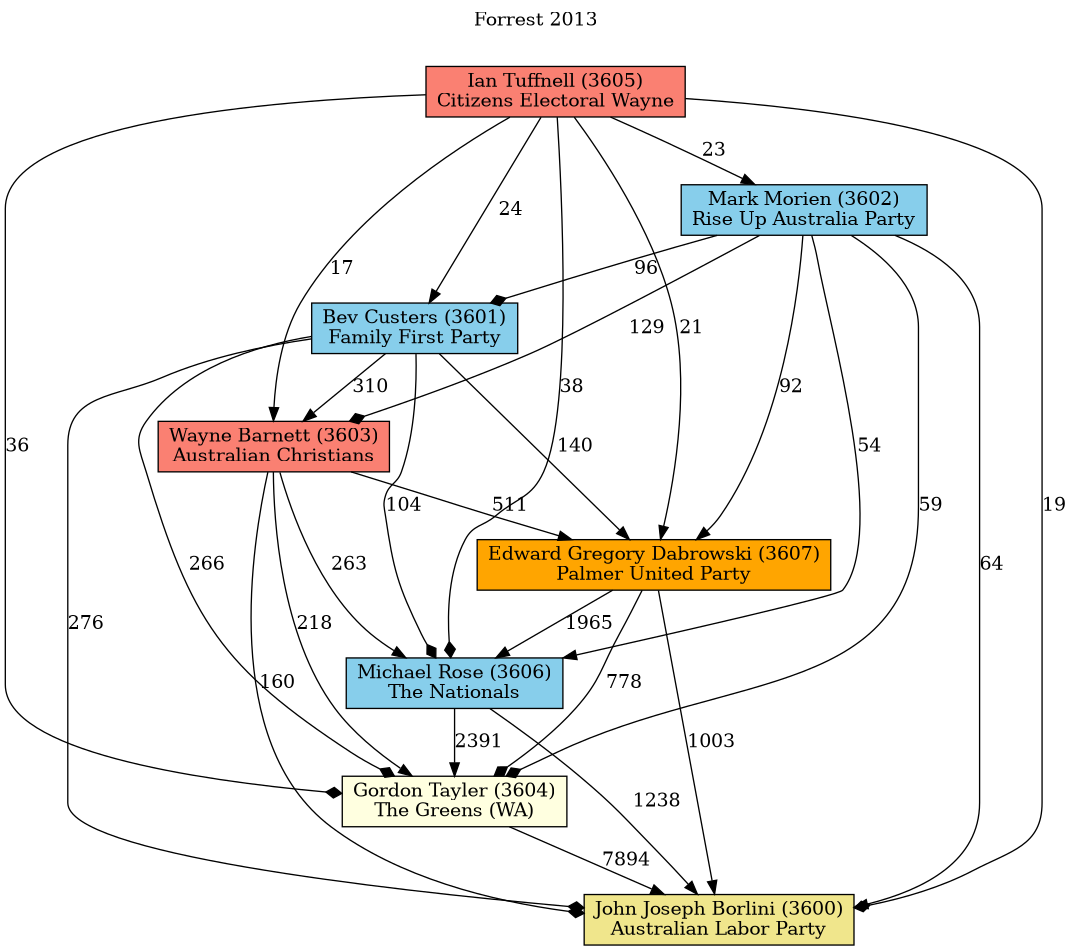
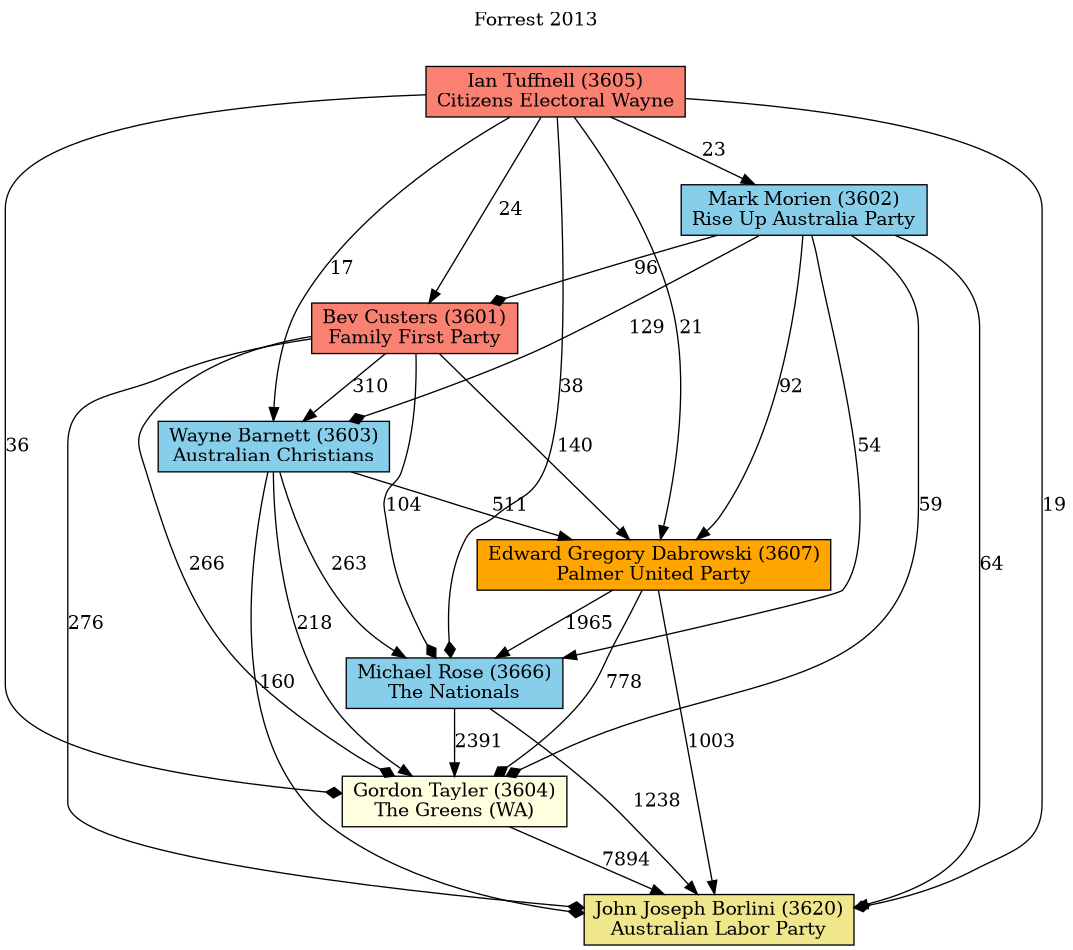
  digraph {
    label="Forrest 2013"
    labelloc=t
    mclimit=10
    node [fillcolor=skyblue shape=box style=filled]
    edge [arrowhead=normal]
-   n1 [label="Bev Custers (3601)\nFamily First Party"]
+   n1 [fillcolor=salmon label="Bev Custers (3601)\nFamily First Party"]
    n2 [fillcolor=orange label="Edward Gregory Dabrowski (3607)\nPalmer United Party"]
    n3 [fillcolor=lightyellow label="Gordon Tayler (3604)\nThe Greens (WA)"]
-   n4 [fillcolor=khaki label="John Joseph Borlini (3600)\nAustralian Labor Party"]
-   n5 [label="Michael Rose (3606)\nThe Nationals"]
-   n6 [fillcolor=salmon label="Wayne Barnett (3603)\nAustralian Christians"]
+   n4 [fillcolor=khaki label="John Joseph Borlini (3620)\nAustralian Labor Party"]
+   n5 [label="Michael Rose (3666)\nThe Nationals"]
+   n6 [label="Wayne Barnett (3603)\nAustralian Christians"]
    n7 [fillcolor=salmon label="Ian Tuffnell (3605)\nCitizens Electoral Wayne"]
    n8 [label="Mark Morien (3602)\nRise Up Australia Party"]
    n1 -> n2 [label=140]
    n1 -> n3 [arrowhead=diamond label=266]
    n1 -> n4 [arrowhead=diamond label=276]
    n1 -> n5 [arrowhead=diamond label=104]
    n1 -> n6 [label=310]
    n2 -> n3 [arrowhead=diamond label=778]
    n2 -> n4 [label=1003]
    n2 -> n5 [label=1965]
    n3 -> n4 [label=7894]
    n5 -> n3 [label=2391]
    n5 -> n4 [label=1238]
    n6 -> n2 [label=511]
    n6 -> n3 [label=218]
    n6 -> n4 [arrowhead=diamond label=160]
    n6 -> n5 [label=263]
    n7 -> n1 [label=24]
    n7 -> n2 [label=21]
    n7 -> n3 [arrowhead=diamond label=36]
    n7 -> n4 [arrowhead=diamond label=19]
    n7 -> n5 [arrowhead=diamond label=38]
    n7 -> n6 [label=17]
    n7 -> n8 [label=23]
    n8 -> n1 [arrowhead=diamond label=96]
    n8 -> n2 [label=92]
    n8 -> n3 [arrowhead=diamond label=59]
    n8 -> n4 [label=64]
    n8 -> n5 [label=54]
    n8 -> n6 [arrowhead=diamond label=129]
  }
